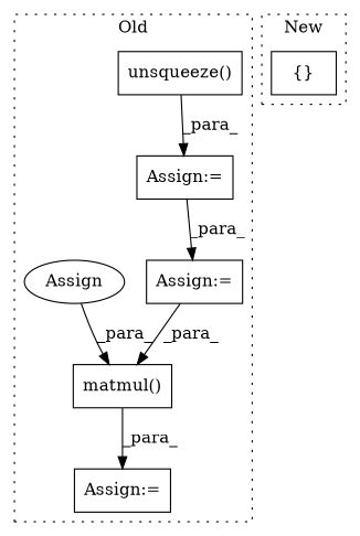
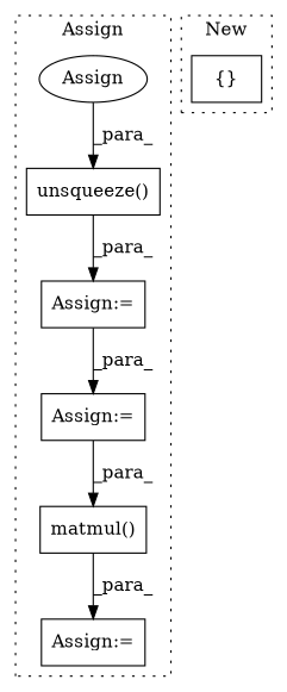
  digraph {
    node [a=68 l=3 shape=box]
    n1 [a=75 l="10,1" label="matmul()" s="5524,5546"]
    n2 [label="Assign:=" s=5610]
    n3 [label="Assign:=" s=4929]
    n4 [label="Assign:=" s=4678]
    n5 [a=75 l="45,1" label="unsqueeze()" s="4508,4554"]
    n6 [a=76 l=1 label=Assign s=4553 shape=ellipse]
    n7 [a=59 l="1,0" label="{}" s="5307,5330"]
    subgraph cluster_1 {
-     label=Old
+     label=Assign
      style=dotted
      n1
      n2
      n3
      n4
      n5
      n6
    }
    subgraph cluster_2 {
      label=New
      style=dotted
      n7
    }
    n1 -> n2 [label=_para_]
    n3 -> n1 [label=_para_]
    n4 -> n3 [label=_para_]
    n5 -> n4 [label=_para_]
-   n6 -> n1 [label=_para_]
+   n6 -> n5 [label=_para_]
  }
